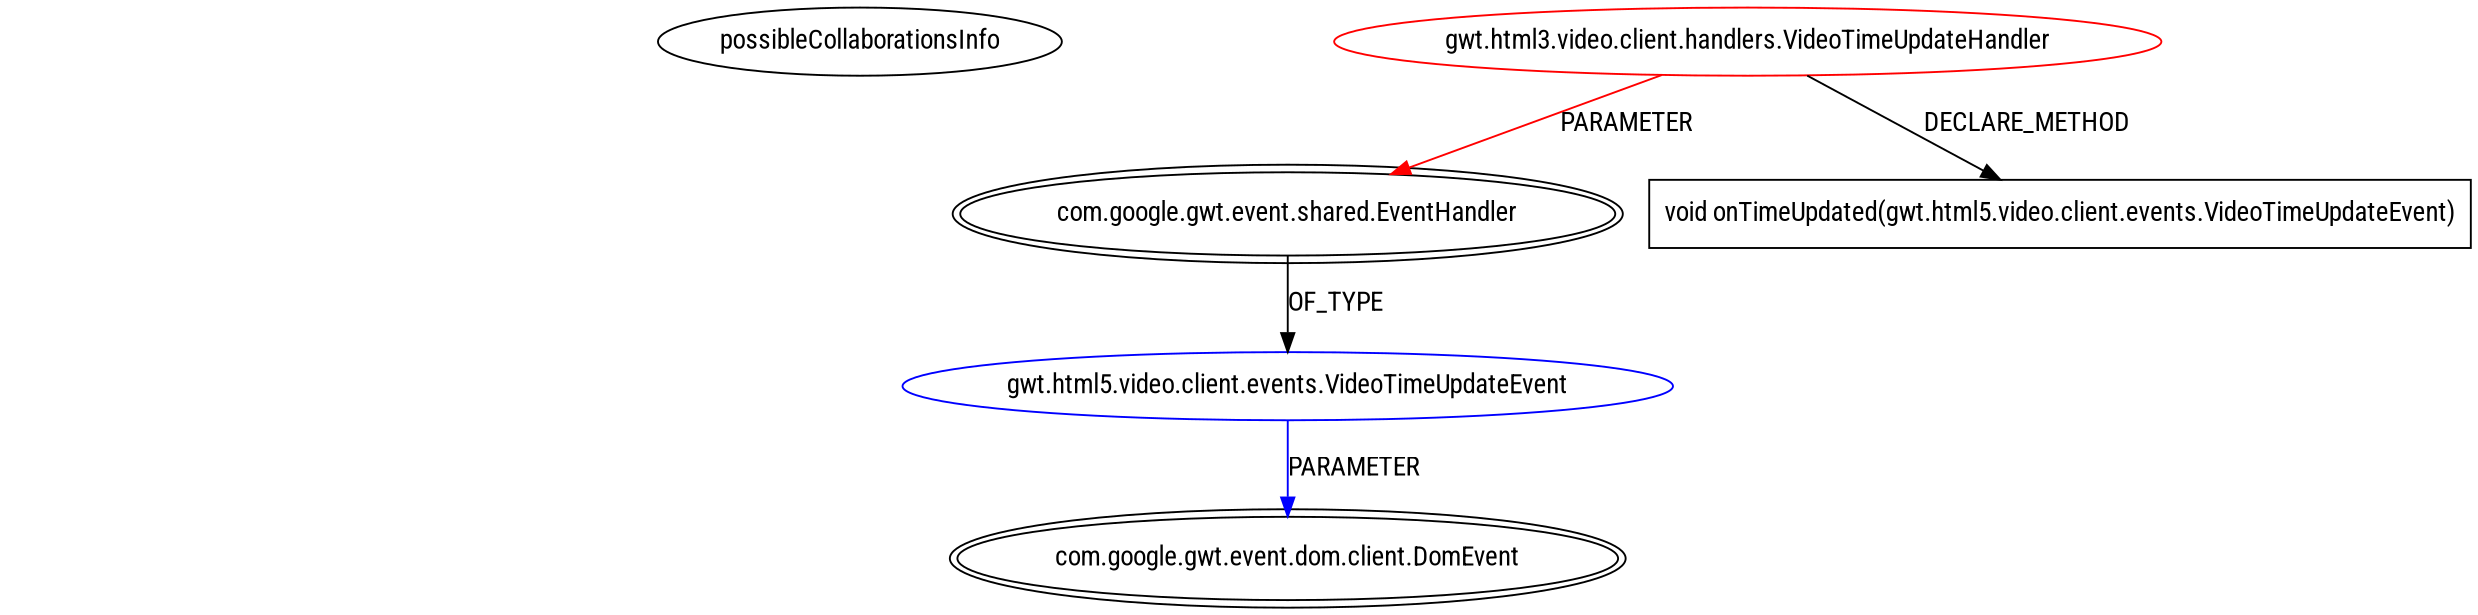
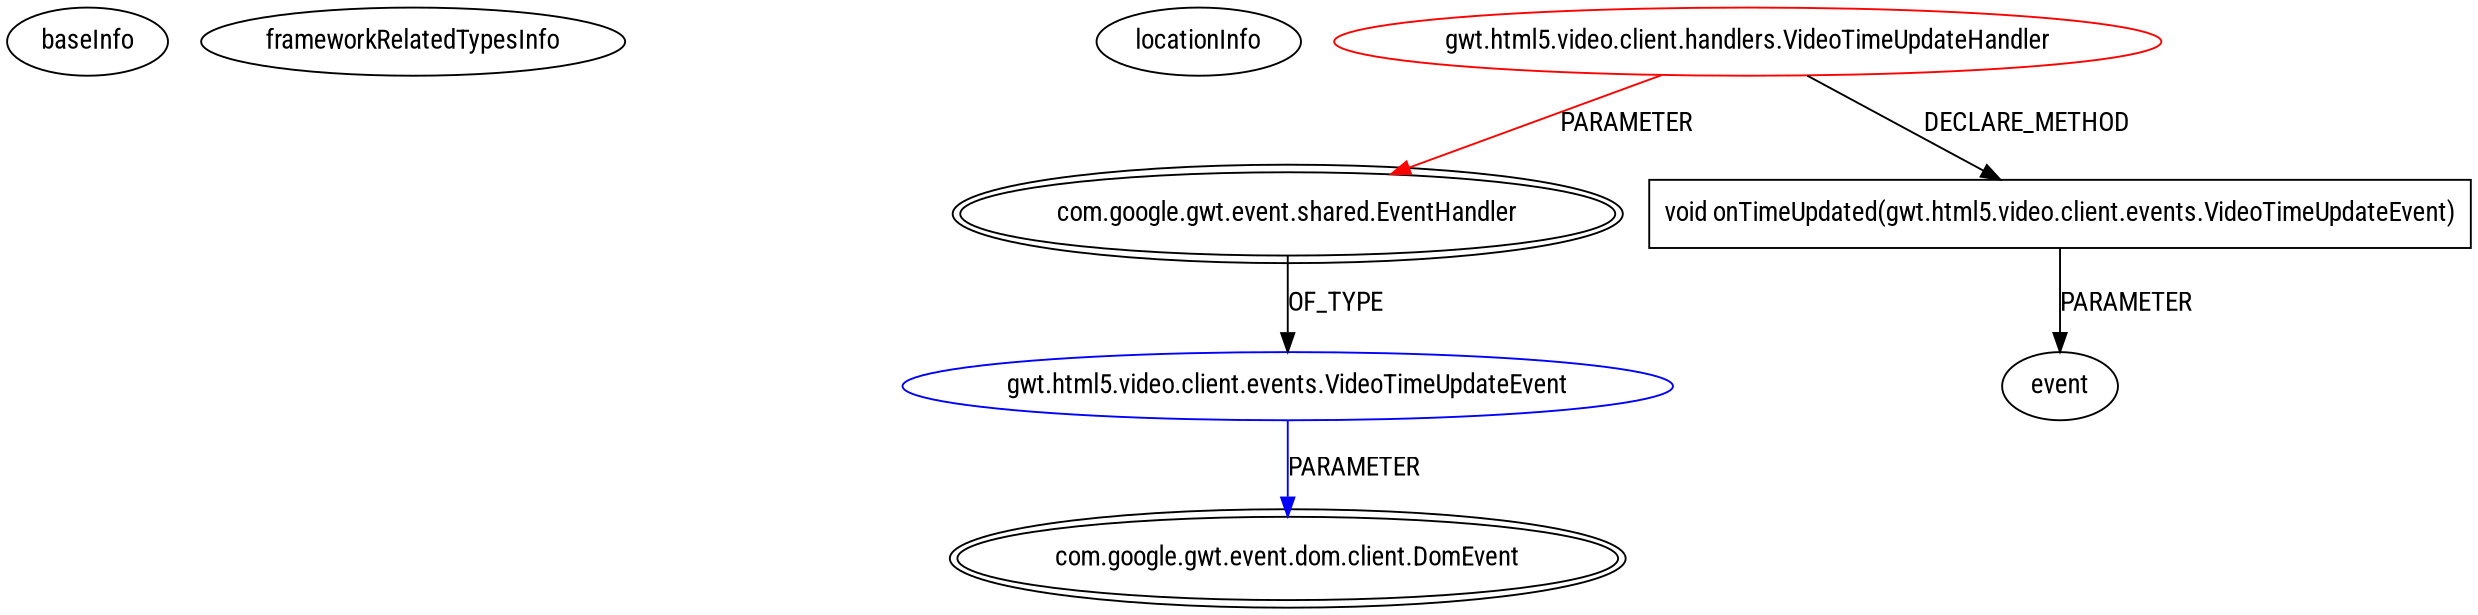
  digraph {
    fontname="Roboto Condensed"
    node [fontname="Roboto Condensed"]
    edge [fontname="Roboto Condensed"]
-   possibleCollaborationsInfo [0="4046~CLIENT_METHOD_DECLARATION-PARAMETER_DECLARATION-~com.google.gwt.event.shared.EventHandler ~com.google.gwt.event.dom.client.DomEvent ~false~false"]
-   n5 [color=red isFrameworkType=false label="gwt.html3.video.client.handlers.VideoTimeUpdateHandler" vertexType=ROOT_CLIENT_CLASS_DECLARATION]
+   baseInfo [category=extension_graph graphId=4046 isAnonymous=false possibleRelation=true]
+   frameworkRelatedTypesInfo [0="com.google.gwt.event.shared.EventHandler"]
+   locationInfo [contextSignature=VideoTimeUpdateHandler filePath="/mguiral-GwtVideoLib/GwtVideoLib-master/src/gwt/html5/video/client/handlers/VideoTimeUpdateHandler.java" graphId=4046 projectName="mguiral-GwtVideoLib"]
+   n5 [color=red isFrameworkType=false label="gwt.html5.video.client.handlers.VideoTimeUpdateHandler" vertexType=ROOT_CLIENT_CLASS_DECLARATION]
    n6 [isFrameworkType=true label="com.google.gwt.event.shared.EventHandler" peripheries=2 vertexType=FRAMEWORK_INTERFACE_TYPE]
    n7 [isFrameworkType=false label="void onTimeUpdated(gwt.html5.video.client.events.VideoTimeUpdateEvent)" shape=box vertexType=CLIENT_METHOD_DECLARATION]
    n8 [color=blue isFrameworkType=false label="gwt.html5.video.client.events.VideoTimeUpdateEvent" vertexType=REFERENCE_CLIENT_CLASS_DECLARATION]
+   n9 [isFrameworkType=false label=event vertexType=PARAMETER_DECLARATION]
    n10 [isFrameworkType=true label="com.google.gwt.event.dom.client.DomEvent" peripheries=2 vertexType=FRAMEWORK_CLASS_TYPE]
    n5 -> n6 [color=red label=PARAMETER]
    n5 -> n7 [label=DECLARE_METHOD]
    n6 -> n8 [label=OF_TYPE]
+   n7 -> n9 [label=PARAMETER]
    n8 -> n10 [color=blue label=PARAMETER]
  }
